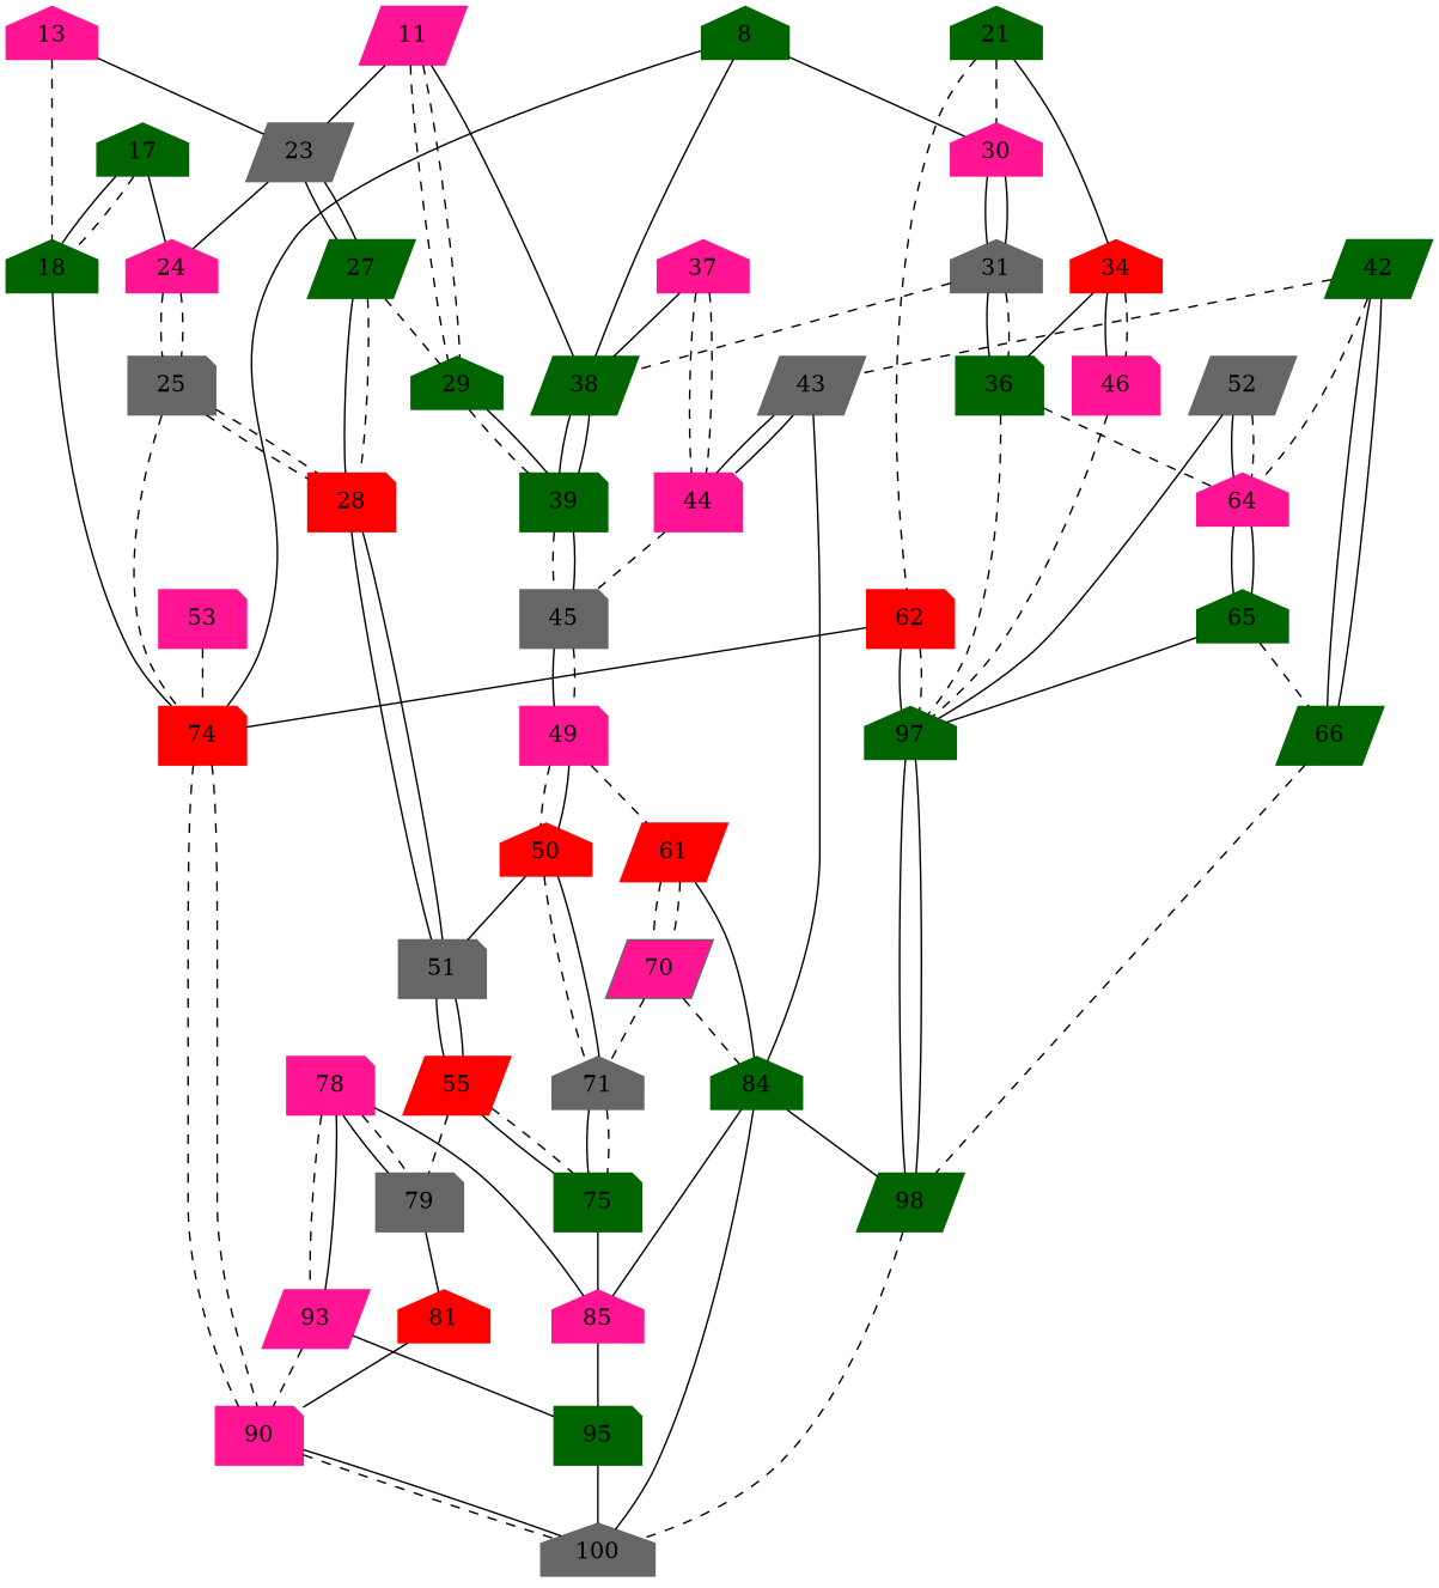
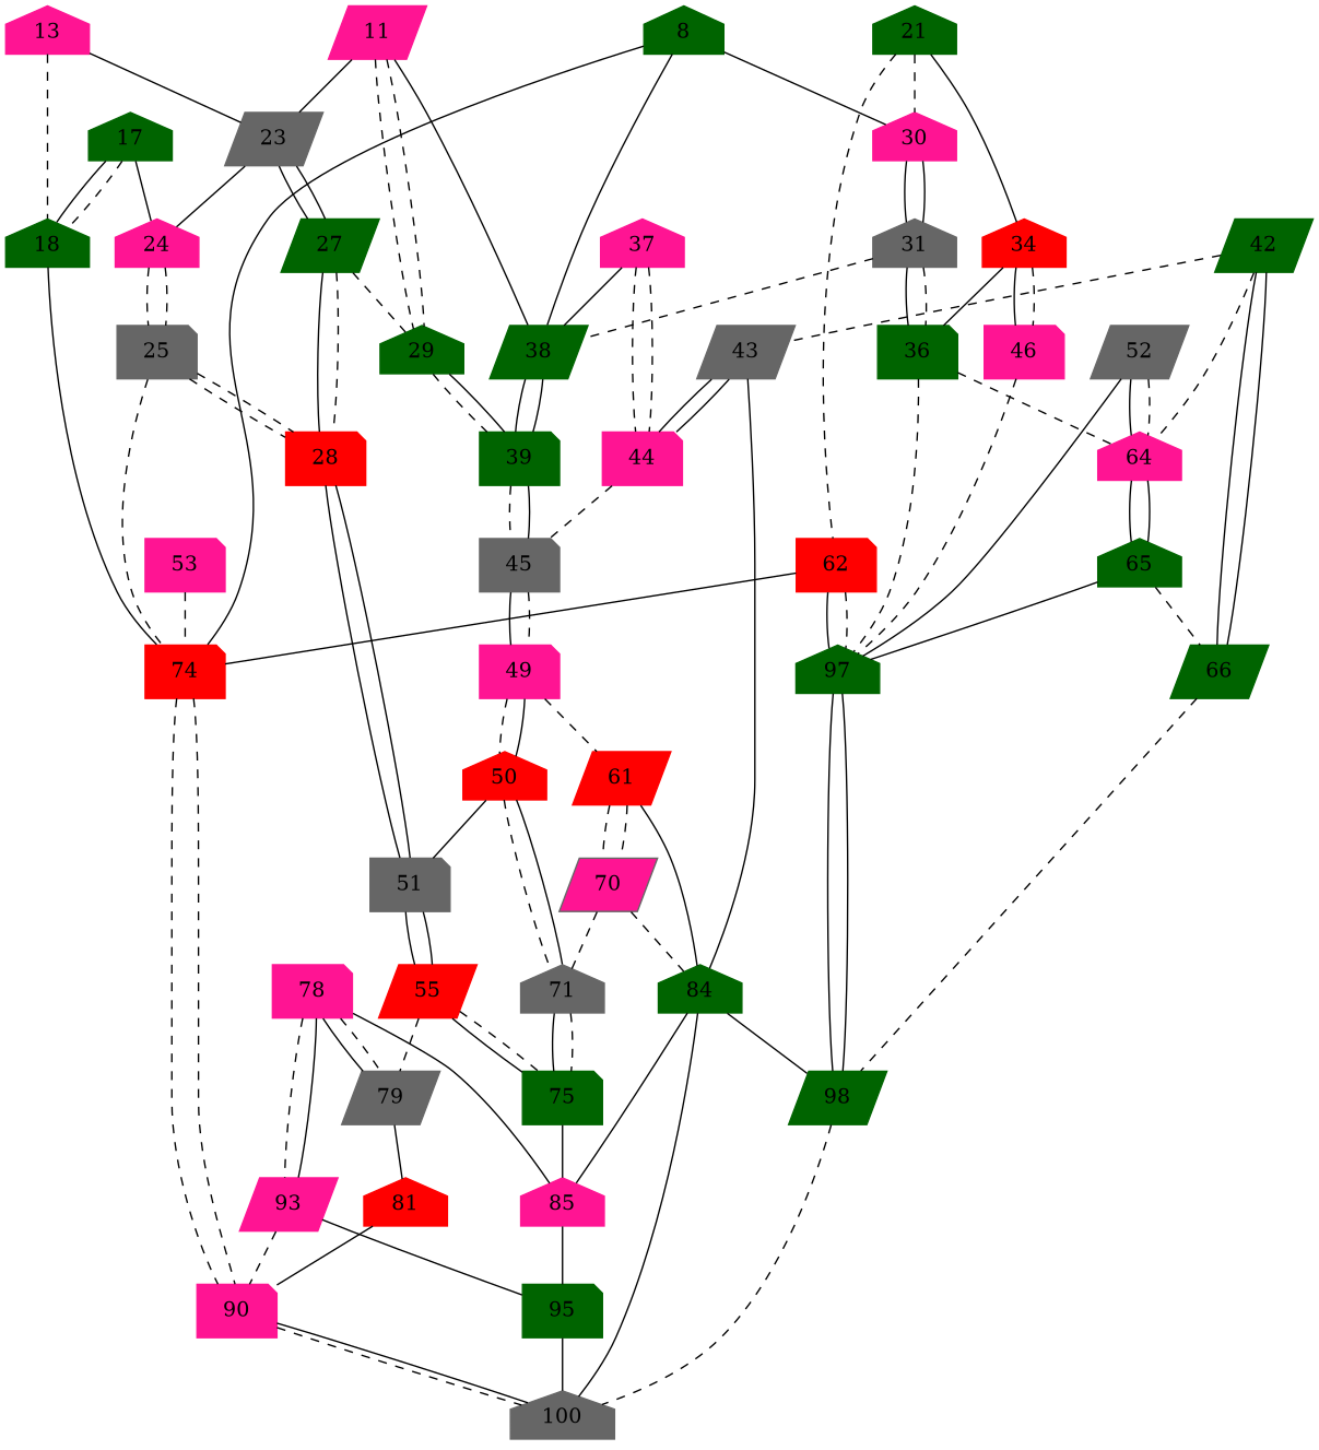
  graph {
    node [color=darkgreen shape=house style=filled]
    edge [style=solid]
    8 [super="+7"]
    30 [color=deeppink super="+22"]
    38 [shape=parallelogram super="+32"]
    74 [color=red shape=note super="+15+6+72"]
    31 [color=gray40]
    39 [shape=note]
    n7 [color=deeppink label=90 shape=note super="+94+73"]
    11 [color=deeppink shape=parallelogram]
    23 [color=gray40 shape=parallelogram super="+12"]
    29
    24 [color=deeppink]
    27 [shape=parallelogram]
    13 [color=deeppink]
    18 [super="+3+16"]
    17
    25 [color=gray40 shape=note]
    21
    34 [color=red super="+33"]
    62 [color=red shape=note super="+14"]
    36 [shape=note super="+35"]
    46 [color=deeppink shape=note]
    97 [super="+86+83+63"]
    28 [color=red shape=note]
    51 [color=gray40 shape=note]
    55 [color=red shape=parallelogram]
    45 [color=gray40 shape=note]
    64 [color=deeppink super="+41+40"]
    65
    98 [shape=parallelogram super="+90"]
    37 [color=deeppink]
    44 [color=deeppink shape=note]
    49 [color=deeppink shape=note]
    42 [shape=parallelogram]
    43 [color=gray40 shape=parallelogram]
    66 [shape=parallelogram]
    84 [super="+69+60"]
    85 [color=deeppink super="+76+77"]
    100 [color=gray40 super="+99+92+91"]
    50 [color=red]
    61 [color=red shape=parallelogram]
    71 [color=gray40]
    70 [color=gray40 fillcolor=deeppink shape=parallelogram]
    75 [shape=note]
-   79 [color=gray40 shape=note super="+56"]
+   79 [color=gray40 shape=parallelogram super="+56"]
    52 [color=gray40 shape=parallelogram]
    53 [color=deeppink shape=note]
    81 [color=red super="+57"]
    95 [shape=note super="+89+88"]
    78 [color=deeppink shape=note]
    93 [color=deeppink shape=parallelogram]
    8 -- 30 [weight=2]
    8 -- 38
    8 -- 74
    30 -- 31
    30 -- 31
    38 -- 39
    38 -- 39
    74 -- n7 [style=dashed weight=4]
    74 -- n7 [style=dashed]
    31 -- 38 [style=dashed]
    31 -- 36
    31 -- 36 [style=dashed]
    39 -- 45 [style=dashed]
    39 -- 45
    n7 -- 100 [style=dashed]
    n7 -- 100
    11 -- 38
    11 -- 23
    11 -- 29 [style=dashed]
    11 -- 29 [style=dashed]
    23 -- 24
    23 -- 27
    23 -- 27
    29 -- 39 [style=dashed]
    29 -- 39
    24 -- 25 [style=dashed]
    24 -- 25 [style=dashed]
    27 -- 29 [style=dashed]
    27 -- 28
    27 -- 28 [style=dashed]
    13 -- 23
    13 -- 18 [style=dashed weight=2]
    18 -- 74 [weight=2]
    17 -- 24
    17 -- 18 [weight=2]
    17 -- 18 [style=dashed]
    25 -- 74 [style=dashed]
    25 -- 28 [style=dashed]
    25 -- 28 [style=dashed]
    21 -- 30 [style=dashed]
    21 -- 34
    21 -- 62 [style=dashed]
    34 -- 36
    34 -- 46 [weight=2]
    34 -- 46 [style=dashed]
    62 -- 74 [weight=3]
    62 -- 97 [weight=2]
    62 -- 97 [style=dashed]
    36 -- 97 [style=dashed]
    36 -- 64 [style=dashed]
    46 -- 97 [style=dashed]
    97 -- 98 [weight=2]
    97 -- 98
    28 -- 51
    28 -- 51
    51 -- 55
    51 -- 55
    55 -- 75
    55 -- 75 [style=dashed]
    55 -- 79 [style=dashed]
    45 -- 49
    45 -- 49 [style=dashed]
    64 -- 65
    64 -- 65
    65 -- 97
    65 -- 66 [style=dashed]
    98 -- 100 [style=dashed weight=2]
    37 -- 38 [weight=2]
    37 -- 44 [style=dashed]
    37 -- 44 [style=dashed]
    44 -- 45 [style=dashed]
    49 -- 50 [style=dashed]
    49 -- 50
    49 -- 61 [style=dashed]
    42 -- 64 [style=dashed]
    42 -- 43 [style=dashed]
    42 -- 66
    42 -- 66
    43 -- 44
    43 -- 44
    43 -- 84
    66 -- 98 [style=dashed]
    84 -- 98
    84 -- 85
    84 -- 100
    85 -- 95 [weight=2]
    50 -- 51
    50 -- 71 [style=dashed]
    50 -- 71
    61 -- 84
    61 -- 70 [style=dashed]
    61 -- 70 [style=dashed]
    71 -- 75
    71 -- 75 [style=dashed]
    70 -- 84 [style=dashed]
    70 -- 71 [style=dashed]
    75 -- 85
    79 -- 81 [weight=2]
    52 -- 97
    52 -- 64 [weight=2]
    52 -- 64 [style=dashed]
    53 -- 74 [style=dashed weight=3]
    81 -- n7 [weight=2]
    95 -- 100 [weight=2]
    78 -- 85
    78 -- 79
    78 -- 79 [style=dashed]
    78 -- 93 [style=dashed]
    78 -- 93
    93 -- n7 [style=dashed]
    93 -- 95
  }
